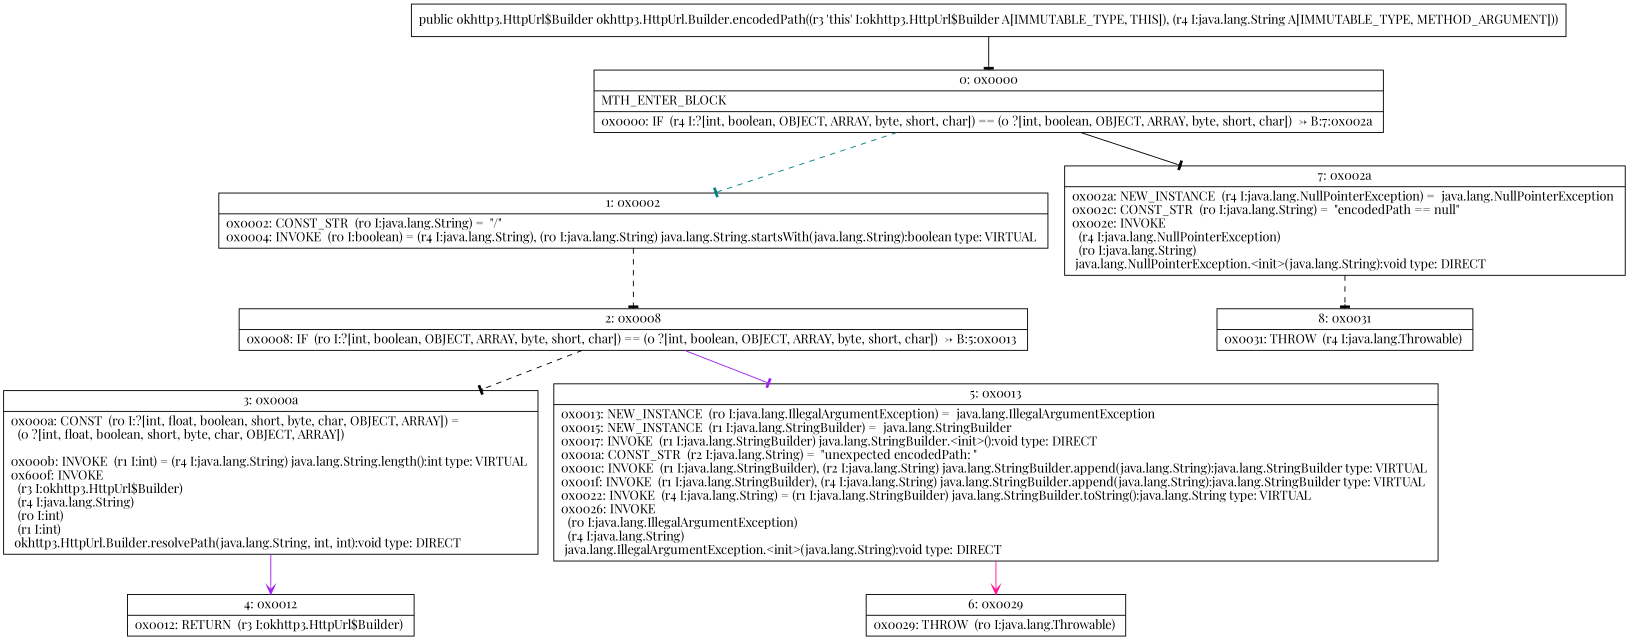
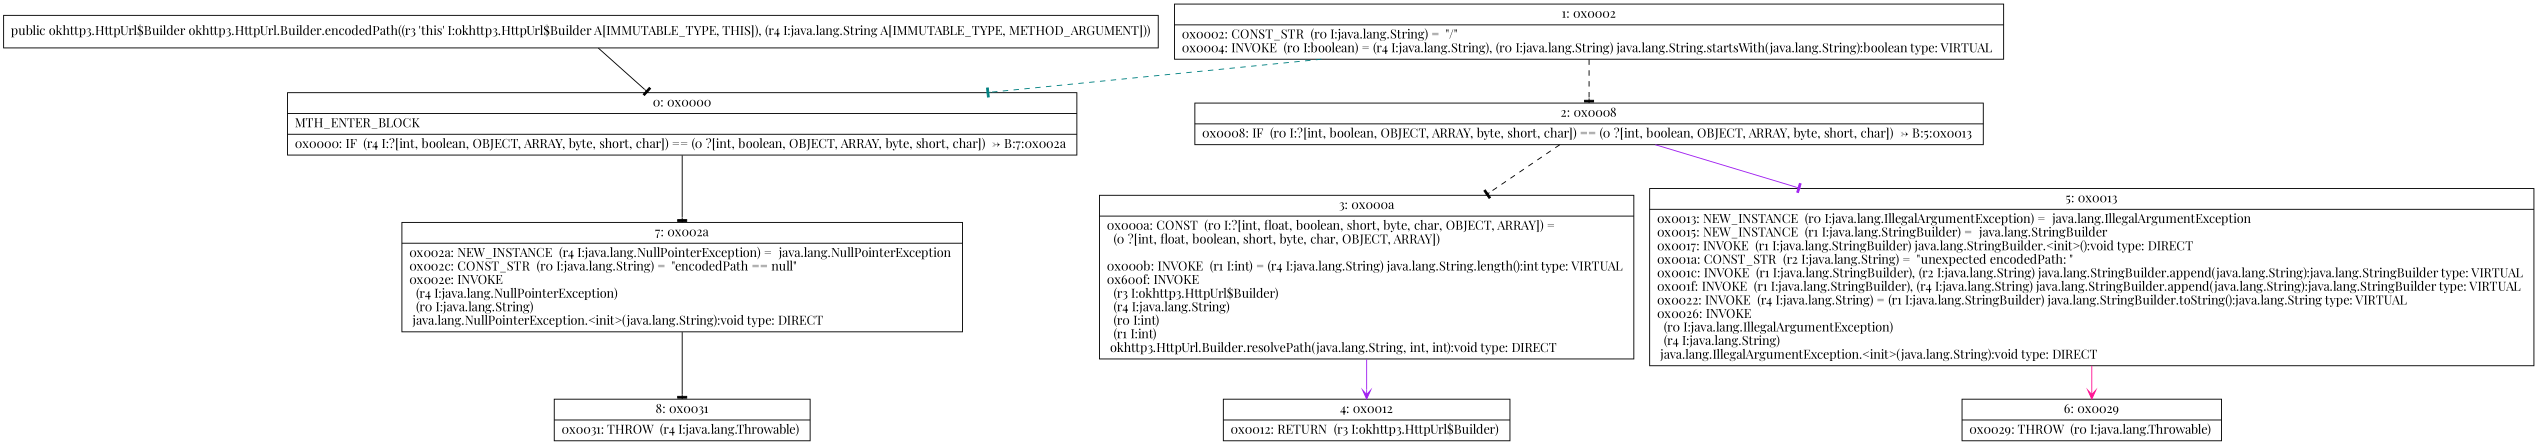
  digraph {
    fontname="Playfair Display"
    node [fontname="Playfair Display" shape=record]
    edge [arrowhead=tee color=black fontname="Playfair Display"]
    n1 [label="{0\:\ 0x0000|MTH_ENTER_BLOCK\l|0x0000: IF  (r4 I:?[int, boolean, OBJECT, ARRAY, byte, short, char]) == (0 ?[int, boolean, OBJECT, ARRAY, byte, short, char])  \-\> B:7:0x002a \l}"]
    n2 [label="{1\:\ 0x0002|0x0002: CONST_STR  (r0 I:java.lang.String) =  \"\/\" \l0x0004: INVOKE  (r0 I:boolean) = (r4 I:java.lang.String), (r0 I:java.lang.String) java.lang.String.startsWith(java.lang.String):boolean type: VIRTUAL \l}"]
    n3 [label="{7\:\ 0x002a|0x002a: NEW_INSTANCE  (r4 I:java.lang.NullPointerException) =  java.lang.NullPointerException \l0x002c: CONST_STR  (r0 I:java.lang.String) =  \"encodedPath == null\" \l0x002e: INVOKE  \l  (r4 I:java.lang.NullPointerException)\l  (r0 I:java.lang.String)\l java.lang.NullPointerException.\<init\>(java.lang.String):void type: DIRECT \l}"]
    n4 [label="{2\:\ 0x0008|0x0008: IF  (r0 I:?[int, boolean, OBJECT, ARRAY, byte, short, char]) == (0 ?[int, boolean, OBJECT, ARRAY, byte, short, char])  \-\> B:5:0x0013 \l}"]
    n5 [label="{8\:\ 0x0031|0x0031: THROW  (r4 I:java.lang.Throwable) \l}"]
    n6 [label="{3\:\ 0x000a|0x000a: CONST  (r0 I:?[int, float, boolean, short, byte, char, OBJECT, ARRAY]) = \l  (0 ?[int, float, boolean, short, byte, char, OBJECT, ARRAY])\l \l0x000b: INVOKE  (r1 I:int) = (r4 I:java.lang.String) java.lang.String.length():int type: VIRTUAL \l0x600f: INVOKE  \l  (r3 I:okhttp3.HttpUrl$Builder)\l  (r4 I:java.lang.String)\l  (r0 I:int)\l  (r1 I:int)\l okhttp3.HttpUrl.Builder.resolvePath(java.lang.String, int, int):void type: DIRECT \l}"]
    n7 [label="{5\:\ 0x0013|0x0013: NEW_INSTANCE  (r0 I:java.lang.IllegalArgumentException) =  java.lang.IllegalArgumentException \l0x0015: NEW_INSTANCE  (r1 I:java.lang.StringBuilder) =  java.lang.StringBuilder \l0x0017: INVOKE  (r1 I:java.lang.StringBuilder) java.lang.StringBuilder.\<init\>():void type: DIRECT \l0x001a: CONST_STR  (r2 I:java.lang.String) =  \"unexpected encodedPath: \" \l0x001c: INVOKE  (r1 I:java.lang.StringBuilder), (r2 I:java.lang.String) java.lang.StringBuilder.append(java.lang.String):java.lang.StringBuilder type: VIRTUAL \l0x001f: INVOKE  (r1 I:java.lang.StringBuilder), (r4 I:java.lang.String) java.lang.StringBuilder.append(java.lang.String):java.lang.StringBuilder type: VIRTUAL \l0x0022: INVOKE  (r4 I:java.lang.String) = (r1 I:java.lang.StringBuilder) java.lang.StringBuilder.toString():java.lang.String type: VIRTUAL \l0x0026: INVOKE  \l  (r0 I:java.lang.IllegalArgumentException)\l  (r4 I:java.lang.String)\l java.lang.IllegalArgumentException.\<init\>(java.lang.String):void type: DIRECT \l}"]
    n8 [label="{4\:\ 0x0012|0x0012: RETURN  (r3 I:okhttp3.HttpUrl$Builder) \l}"]
    n9 [label="{6\:\ 0x0029|0x0029: THROW  (r0 I:java.lang.Throwable) \l}"]
    n10 [label="{public okhttp3.HttpUrl$Builder okhttp3.HttpUrl.Builder.encodedPath((r3 'this' I:okhttp3.HttpUrl$Builder A[IMMUTABLE_TYPE, THIS]), (r4 I:java.lang.String A[IMMUTABLE_TYPE, METHOD_ARGUMENT])) }"]
-   n1 -> n2 [color=teal style=dashed]
+   n2 -> n1 [color=teal style=dashed]
    n1 -> n3
    n2 -> n4 [style=dashed]
-   n3 -> n5 [style=dashed]
+   n3 -> n5
    n4 -> n6 [style=dashed]
    n4 -> n7 [color=purple]
    n6 -> n8 [arrowhead=vee color=purple]
    n7 -> n9 [arrowhead=vee color=deeppink]
    n10 -> n1
  }
